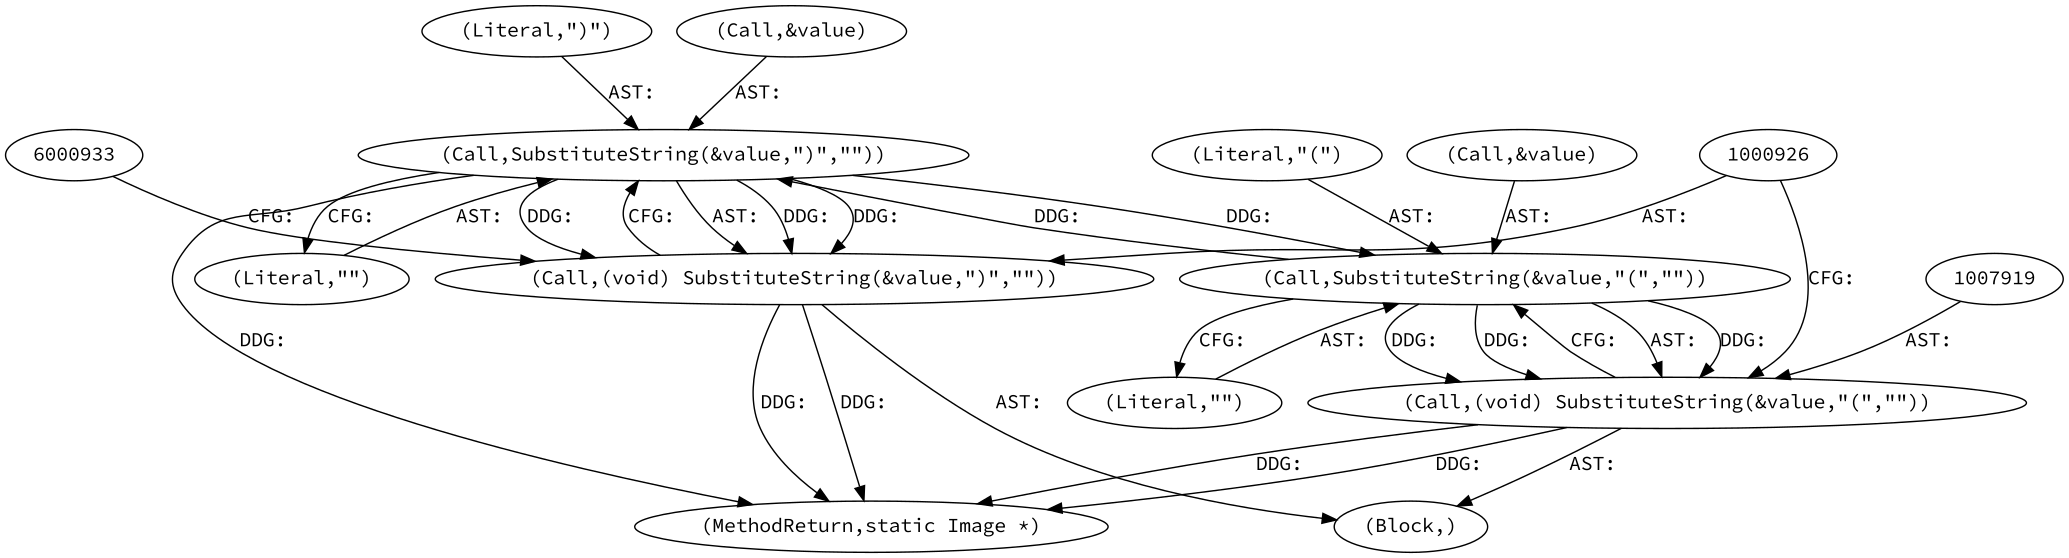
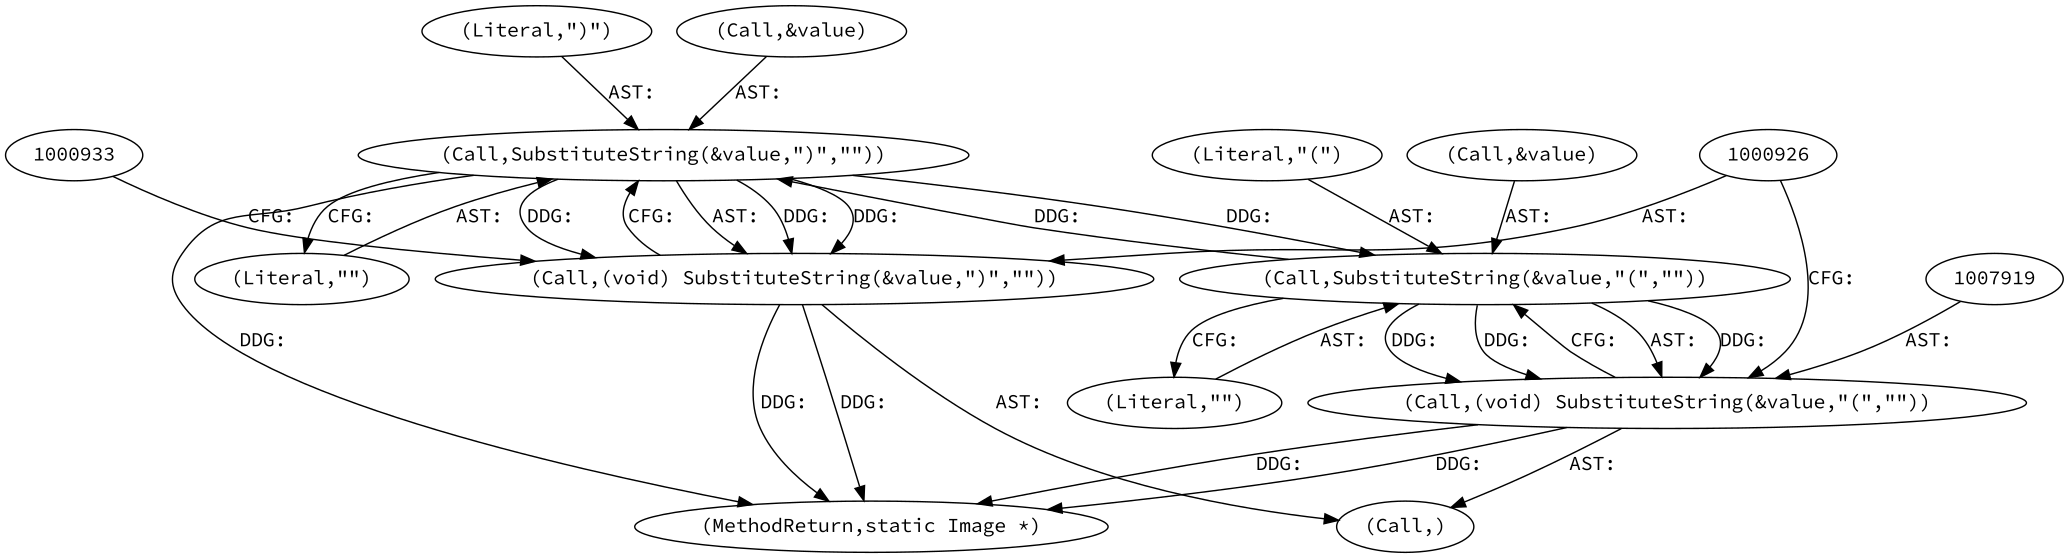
  digraph {
    fontname="Source Code Pro"
    node [fontname="Source Code Pro"]
    edge [fontname="Source Code Pro"]
    n1 [label="(Call,SubstituteString(&value,\")\",\"\"))"]
    n2 [label="(Call,SubstituteString(&value,\"(\",\"\"))"]
    n3 [label="(Call,(void) SubstituteString(&value,\")\",\"\"))"]
    n4 [label="(MethodReturn,static Image *)"]
    n5 [label="(Literal,\"\")"]
    n6 [label="(Call,(void) SubstituteString(&value,\"(\",\"\"))"]
    n7 [label="(Literal,\"\")"]
-   n8 [label="(Block,)"]
+   n8 [label="(Call,)"]
    n9 [label="(Literal,\")\")"]
    n10 [label="(Literal,\"(\")"]
    n11 [label="(Call,&value)"]
    n12 [label="(Call,&value)"]
    n13 [label=1007919]
    1000926
-   1000933 [label=6000933]
+   1000933
    n1 -> n2 [label="DDG: "]
    n1 -> n3 [label="AST: "]
    n1 -> n3 [label="DDG: "]
    n1 -> n3 [label="DDG: "]
    n1 -> n3 [label="DDG: "]
    n1 -> n4 [label="DDG: "]
    n1 -> n5 [label="CFG: "]
    n2 -> n1 [label="DDG: "]
    n2 -> n6 [label="AST: "]
    n2 -> n6 [label="DDG: "]
    n2 -> n6 [label="DDG: "]
    n2 -> n6 [label="DDG: "]
    n2 -> n7 [label="CFG: "]
    n3 -> n1 [label="CFG: "]
    n3 -> n4 [label="DDG: "]
    n3 -> n4 [label="DDG: "]
    n3 -> n8 [label="AST: "]
    n5 -> n1 [label="AST: "]
    n6 -> n2 [label="CFG: "]
    n6 -> n4 [label="DDG: "]
    n6 -> n4 [label="DDG: "]
    n6 -> n8 [label="AST: "]
    n7 -> n2 [label="AST: "]
    n9 -> n1 [label="AST: "]
    n10 -> n2 [label="AST: "]
    n11 -> n1 [label="AST: "]
    n12 -> n2 [label="AST: "]
    n13 -> n6 [label="AST: "]
    1000926 -> n3 [label="AST: "]
    1000926 -> n6 [label="CFG: "]
    1000933 -> n3 [label="CFG: "]
  }
